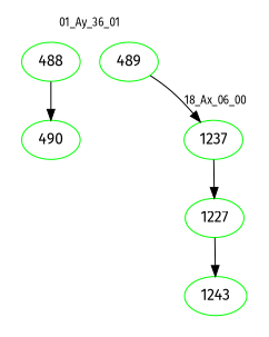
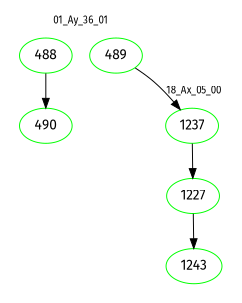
  digraph {
    fontname="Fira Sans"
    node [color=green fontname="Fira Sans"]
    edge [color=black fontname="Fira Sans"]
    n1 [label=489]
    n2 [label=488]
    n3 [label=490]
    n4 [label=1237]
    n5 [label=1227]
    n6 [label=1243]
    subgraph cluster_1 {
      color=white
      fontsize=10
      label="01_Ay_36_01"
      n1
      n2
      n3
    }
    subgraph cluster_2 {
      color=white
      fontsize=10
-     label="18_Ax_06_00"
+     label="18_Ax_05_00"
      n4
      n5
      n6
    }
    n1 -> n4
    n2 -> n3
    n4 -> n5
    n5 -> n6
  }
